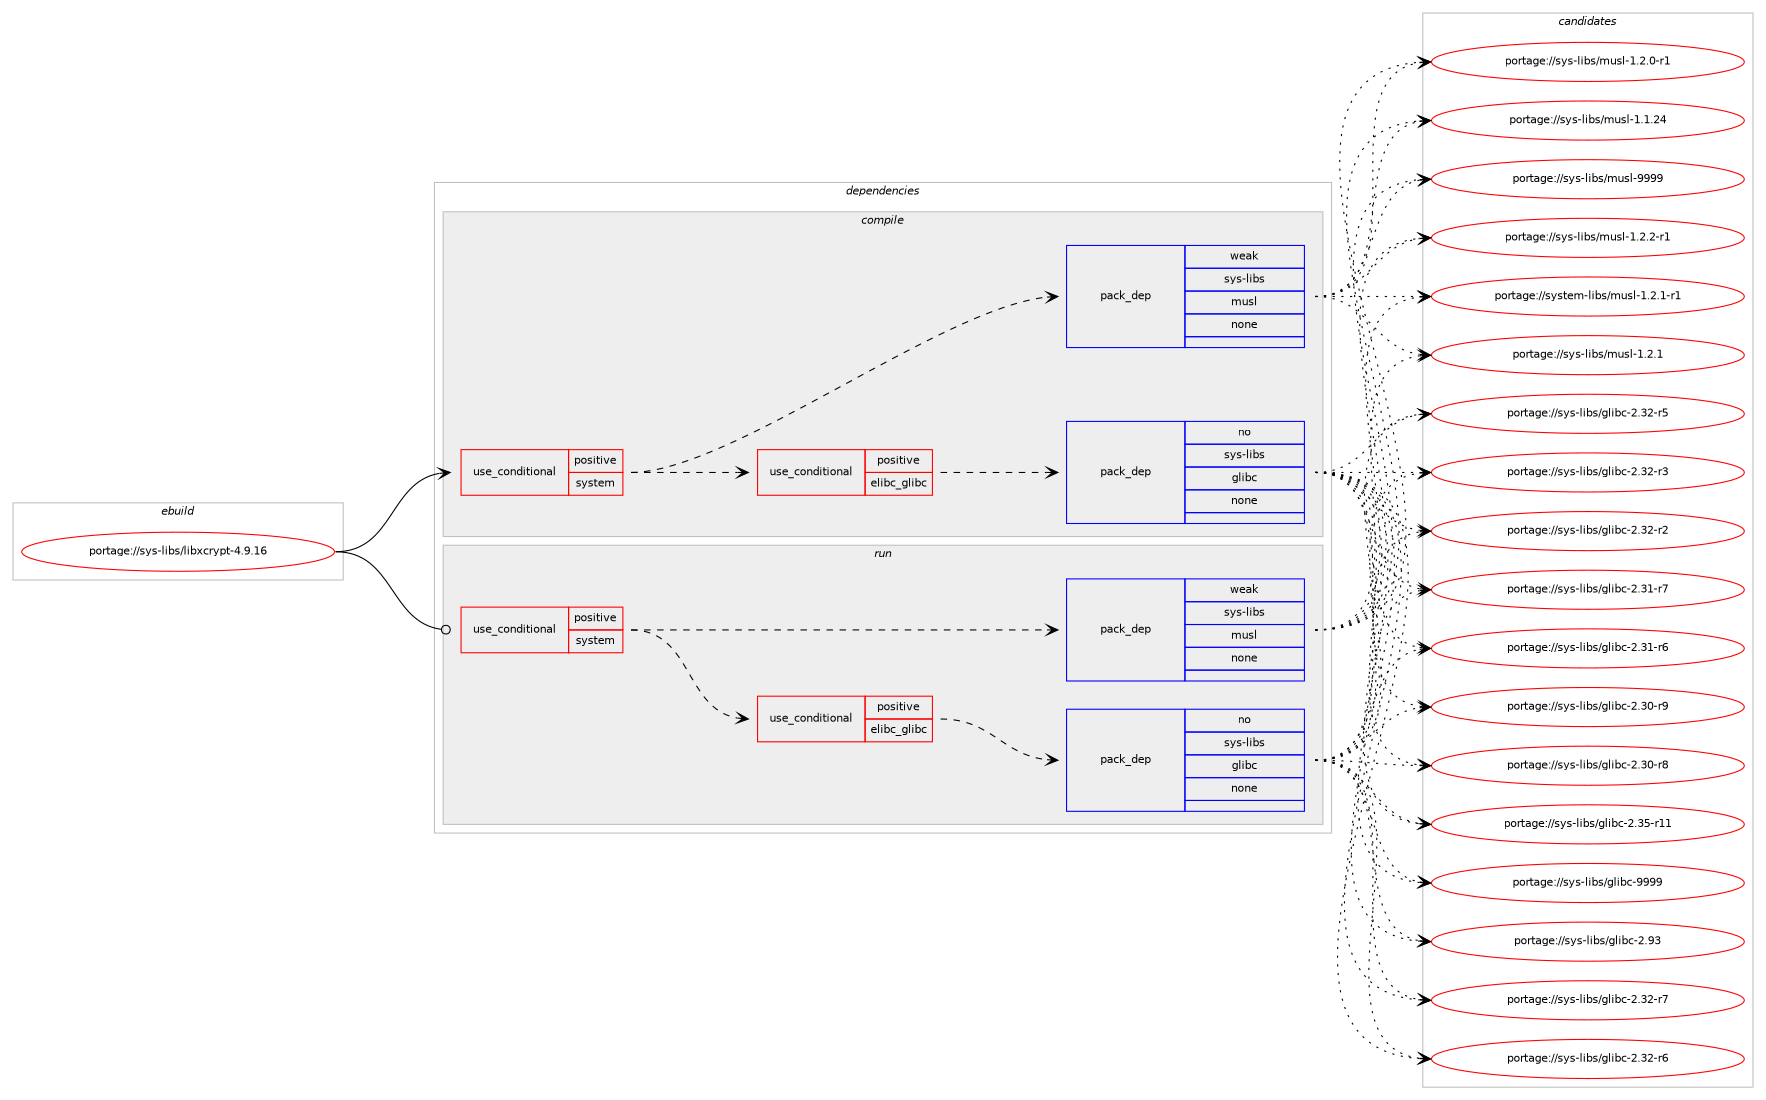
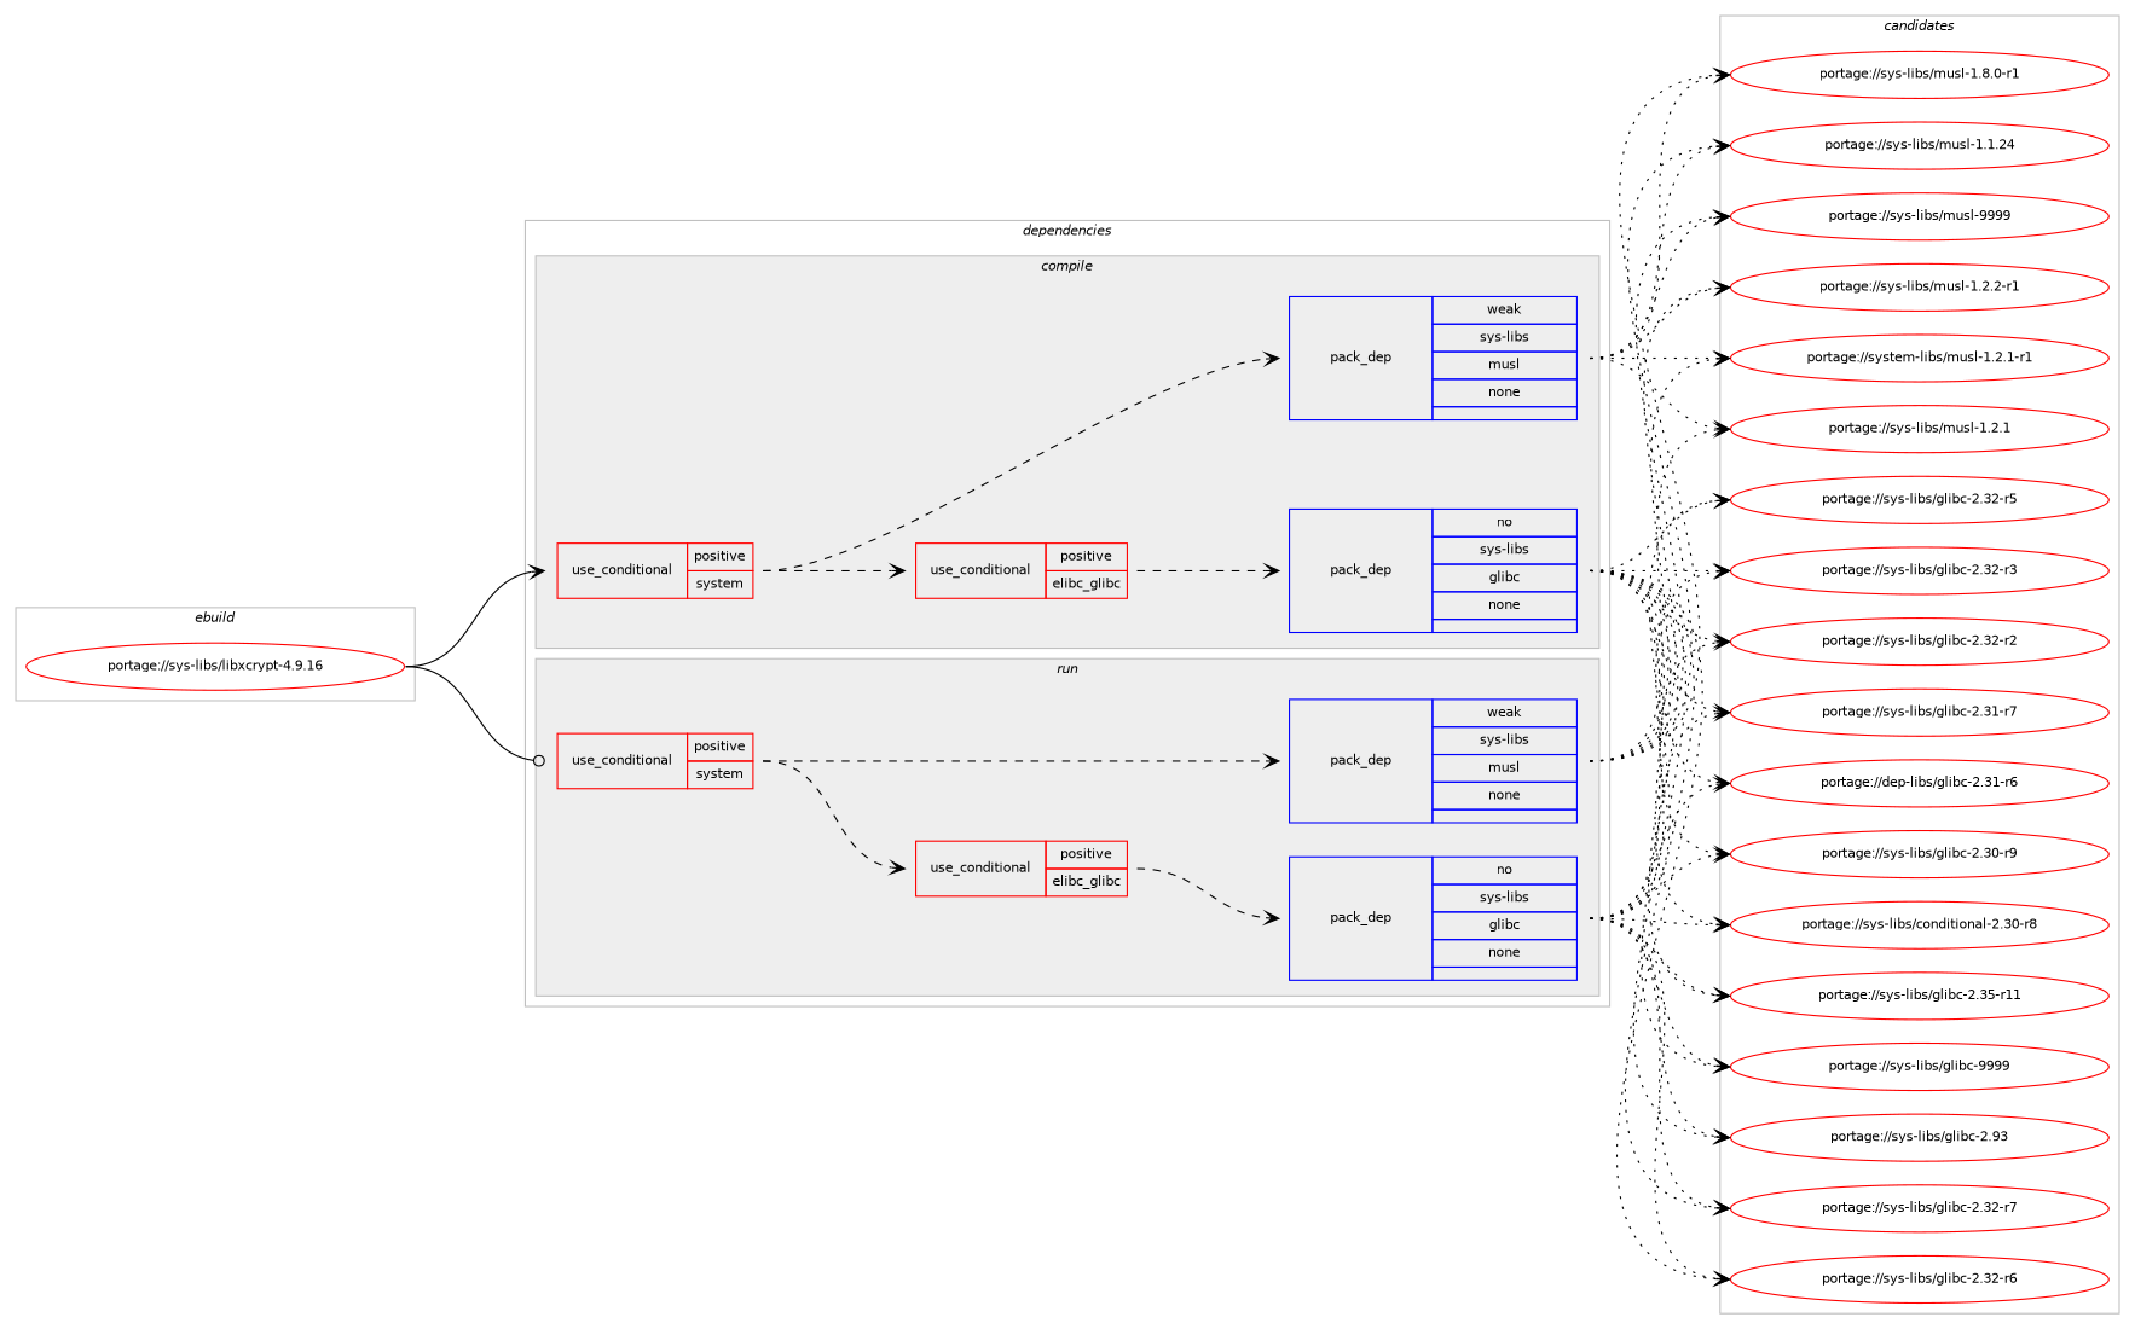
  digraph {
    compound=true
    concentrate=true
    fontname=Helvetica
    fontsize=10
    newrank=true
    rankdir=LR
    ranksep=1.5
    node [color=red fontname=Helvetica fontsize=10]
    edge [arrowhead=vee headport=w style=dotted tailport=e weight=100]
    n1 [label="portage://sys-libs/libxcrypt-4.9.16" width=4]
    n2 [color=blue label=<<TABLE BORDER="0" CELLBORDER="1" CELLSPACING="0" CELLPADDING="4" WIDTH="220"><TR><TD ROWSPAN="6" CELLPADDING="30">pack_dep</TD></TR><TR><TD WIDTH="110">no</TD></TR><TR><TD>sys-libs</TD></TR><TR><TD>glibc</TD></TR><TR><TD>none</TD></TR><TR><TD></TD></TR></TABLE>> shape=none]
    n3 [label=<<TABLE BORDER="0" CELLBORDER="1" CELLSPACING="0" CELLPADDING="4"><TR><TD ROWSPAN="3" CELLPADDING="10">use_conditional</TD></TR><TR><TD>positive</TD></TR><TR><TD>elibc_glibc</TD></TR></TABLE>> shape=none]
    n4 [color=blue label=<<TABLE BORDER="0" CELLBORDER="1" CELLSPACING="0" CELLPADDING="4" WIDTH="220"><TR><TD ROWSPAN="6" CELLPADDING="30">pack_dep</TD></TR><TR><TD WIDTH="110">weak</TD></TR><TR><TD>sys-libs</TD></TR><TR><TD>musl</TD></TR><TR><TD>none</TD></TR><TR><TD></TD></TR></TABLE>> shape=none]
    n5 [label=<<TABLE BORDER="0" CELLBORDER="1" CELLSPACING="0" CELLPADDING="4"><TR><TD ROWSPAN="3" CELLPADDING="10">use_conditional</TD></TR><TR><TD>positive</TD></TR><TR><TD>system</TD></TR></TABLE>> shape=none]
    n6 [color=blue label=<<TABLE BORDER="0" CELLBORDER="1" CELLSPACING="0" CELLPADDING="4" WIDTH="220"><TR><TD ROWSPAN="6" CELLPADDING="30">pack_dep</TD></TR><TR><TD WIDTH="110">no</TD></TR><TR><TD>sys-libs</TD></TR><TR><TD>glibc</TD></TR><TR><TD>none</TD></TR><TR><TD></TD></TR></TABLE>> shape=none]
    n7 [label=<<TABLE BORDER="0" CELLBORDER="1" CELLSPACING="0" CELLPADDING="4"><TR><TD ROWSPAN="3" CELLPADDING="10">use_conditional</TD></TR><TR><TD>positive</TD></TR><TR><TD>elibc_glibc</TD></TR></TABLE>> shape=none]
    n8 [color=blue label=<<TABLE BORDER="0" CELLBORDER="1" CELLSPACING="0" CELLPADDING="4" WIDTH="220"><TR><TD ROWSPAN="6" CELLPADDING="30">pack_dep</TD></TR><TR><TD WIDTH="110">weak</TD></TR><TR><TD>sys-libs</TD></TR><TR><TD>musl</TD></TR><TR><TD>none</TD></TR><TR><TD></TD></TR></TABLE>> shape=none]
    n9 [label=<<TABLE BORDER="0" CELLBORDER="1" CELLSPACING="0" CELLPADDING="4"><TR><TD ROWSPAN="3" CELLPADDING="10">use_conditional</TD></TR><TR><TD>positive</TD></TR><TR><TD>system</TD></TR></TABLE>> shape=none]
    n10 [label="portage://sys-libs/glibc-9999" width=4]
    n11 [label="portage://sys-libs/glibc-2.93" width=4]
    n12 [label="portage://sys-libs/glibc-2.32-r7" width=4]
    n13 [label="portage://sys-libs/glibc-2.32-r6" width=4]
    n14 [label="portage://sys-libs/glibc-2.32-r5" width=4]
    n15 [label="portage://sys-libs/glibc-2.32-r3" width=4]
    n16 [label="portage://sys-libs/glibc-2.32-r2" width=4]
    n17 [label="portage://sys-libs/glibc-2.31-r7" width=4]
-   n18 [label="portage://sys-libs/glibc-2.31-r6" width=4]
+   n18 [label="portage://dep-libs/glibc-2.31-r6" width=4]
    n19 [label="portage://sys-libs/glibc-2.30-r9" width=4]
-   n20 [label="portage://sys-libs/glibc-2.30-r8" width=4]
+   n20 [label="portage://sys-libs/conditional-2.30-r8" width=4]
    n21 [label="portage://sys-libs/glibc-2.35-r11" width=4]
    n22 [label="portage://sys-libs/musl-9999" width=4]
    n23 [label="portage://sys-libs/musl-1.2.2-r1" width=4]
    n24 [label="portage://system-libs/musl-1.2.1-r1" width=4]
    n25 [label="portage://sys-libs/musl-1.2.1" width=4]
-   n26 [label="portage://sys-libs/musl-1.2.0-r1" width=4]
+   n26 [label="portage://sys-libs/musl-1.8.0-r1" width=4]
    n27 [label="portage://sys-libs/musl-1.1.24" width=4]
    subgraph cluster_1 {
      color=gray
      label=<<i>ebuild</i>>
      rank=same
      n1
    }
    subgraph cluster_2 {
      color=gray
      label=<<i>dependencies</i>>
      subgraph cluster_3 {
        color=gray
        fillcolor="#eeeeee"
        label=<<i>compile</i>>
        style=filled
        subgraph sub_4 {
          color=gray
          fillcolor="#eeeeee"
          label=<<i>compile</i>>
          style=filled
          n5
          subgraph sub_5 {
            color=gray
            fillcolor="#eeeeee"
            label=<<i>compile</i>>
            style=filled
            n3
            subgraph sub_6 {
              color=gray
              fillcolor="#eeeeee"
              label=<<i>compile</i>>
              style=filled
              n2
            }
          }
          subgraph sub_7 {
            color=gray
            fillcolor="#eeeeee"
            label=<<i>compile</i>>
            style=filled
            n4
          }
        }
      }
      subgraph cluster_8 {
        color=gray
        fillcolor="#eeeeee"
        label=<<i>compile and run</i>>
        style=filled
      }
      subgraph cluster_9 {
        color=gray
        fillcolor="#eeeeee"
        label=<<i>run</i>>
        style=filled
        subgraph sub_10 {
          color=gray
          fillcolor="#eeeeee"
          label=<<i>run</i>>
          style=filled
          n9
          subgraph sub_11 {
            color=gray
            fillcolor="#eeeeee"
            label=<<i>run</i>>
            style=filled
            n7
            subgraph sub_12 {
              color=gray
              fillcolor="#eeeeee"
              label=<<i>run</i>>
              style=filled
              n6
            }
          }
          subgraph sub_13 {
            color=gray
            fillcolor="#eeeeee"
            label=<<i>run</i>>
            style=filled
            n8
          }
        }
      }
    }
    subgraph cluster_14 {
      color=gray
      label=<<i>candidates</i>>
      rank=same
      subgraph sub_15 {
        color=black
        label=<<i>candidates</i>>
        nodesep=1
        rank=same
        n10
        n11
        n12
        n13
        n14
        n15
        n16
        n17
        n18
        n19
        n20
        n21
      }
      subgraph sub_16 {
        color=black
        label=<<i>candidates</i>>
        nodesep=1
        rank=same
        n22
        n23
        n24
        n25
        n26
        n27
      }
      subgraph sub_17 {
        color=black
        label=<<i>candidates</i>>
        nodesep=1
        rank=same
        n10
        n11
        n12
        n13
        n14
        n15
        n16
        n17
        n18
        n19
        n20
        n21
      }
      subgraph sub_18 {
        color=black
        label=<<i>candidates</i>>
        nodesep=1
        rank=same
        n22
        n23
        n24
        n25
        n26
        n27
      }
    }
    n1 -> n5 [style=solid weight=20]
    n1 -> n9 [arrowhead=odot style=solid weight=20]
    n2 -> n10
    n2 -> n11
    n2 -> n12
    n2 -> n13
    n2 -> n14
    n2 -> n15
    n2 -> n16
    n2 -> n17
    n2 -> n18
    n2 -> n19
    n2 -> n20
    n2 -> n21
    n3 -> n2 [style=dashed weight=20]
    n4 -> n22
    n4 -> n23
    n4 -> n24
    n4 -> n25
    n4 -> n26
    n4 -> n27
    n5 -> n3 [style=dashed weight=20]
    n5 -> n4 [style=dashed weight=20]
    n6 -> n10
    n6 -> n11
    n6 -> n12
    n6 -> n13
    n6 -> n14
    n6 -> n15
    n6 -> n16
    n6 -> n17
    n6 -> n18
    n6 -> n19
    n6 -> n20
    n6 -> n21
    n7 -> n6 [style=dashed weight=20]
    n8 -> n22
    n8 -> n23
    n8 -> n24
    n8 -> n25
    n8 -> n26
    n8 -> n27
    n9 -> n7 [style=dashed weight=20]
    n9 -> n8 [style=dashed weight=20]
  }
